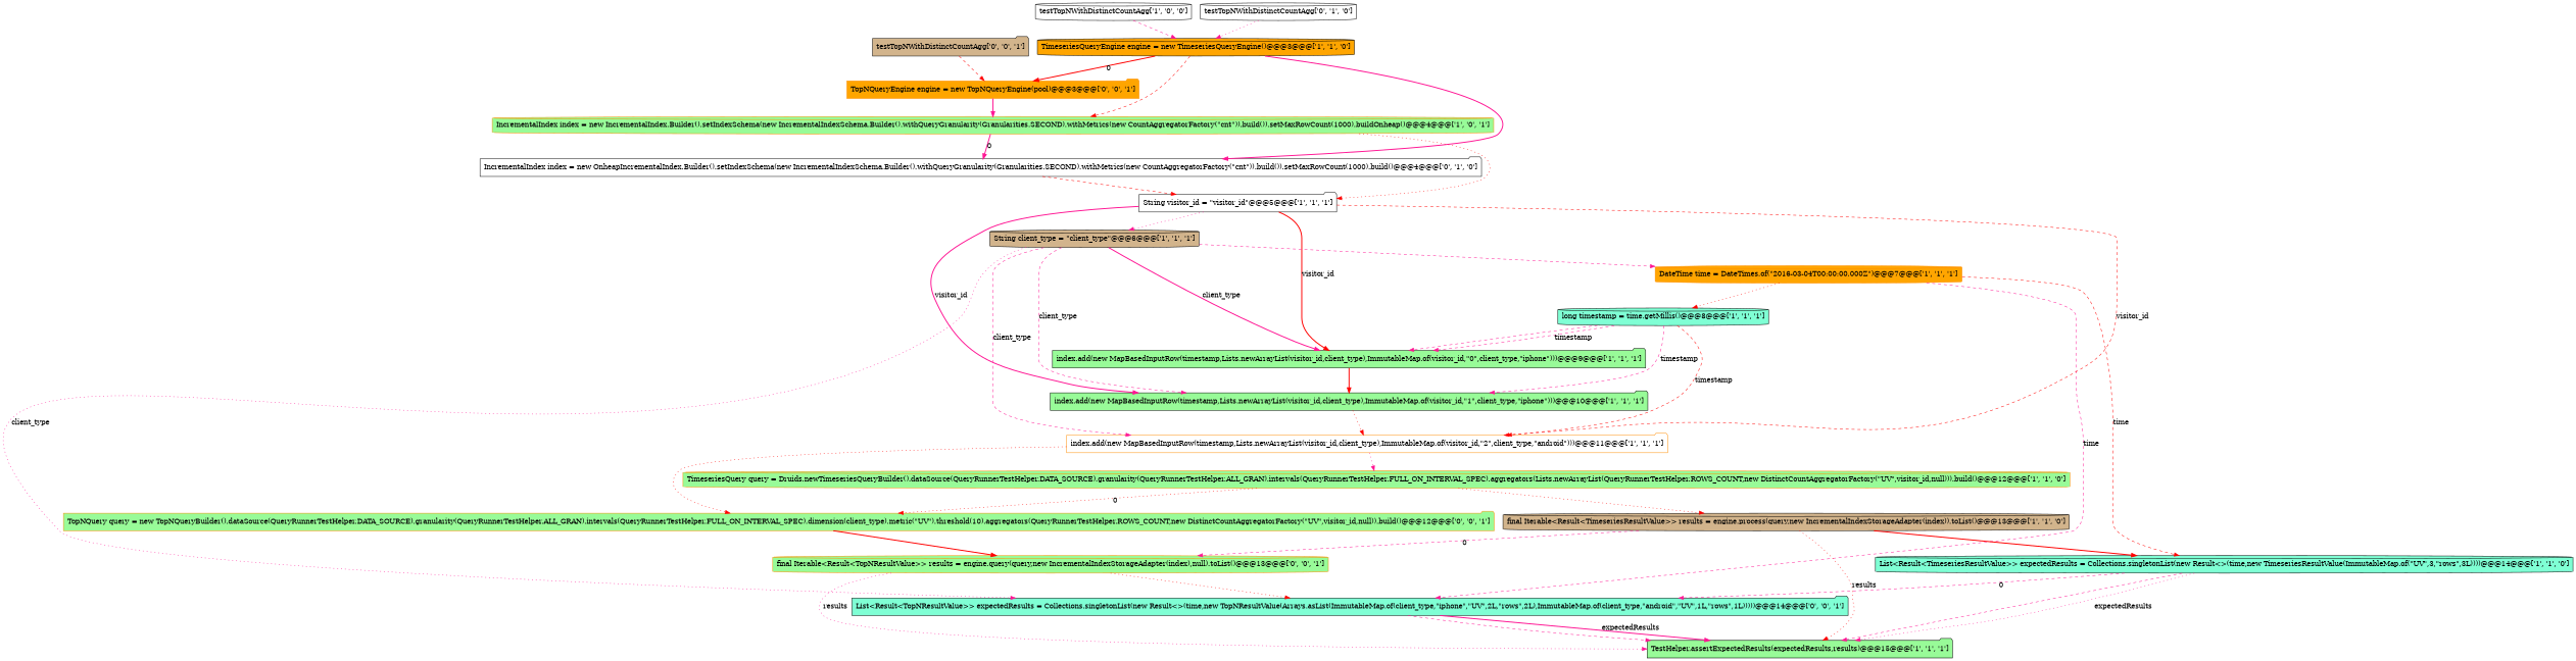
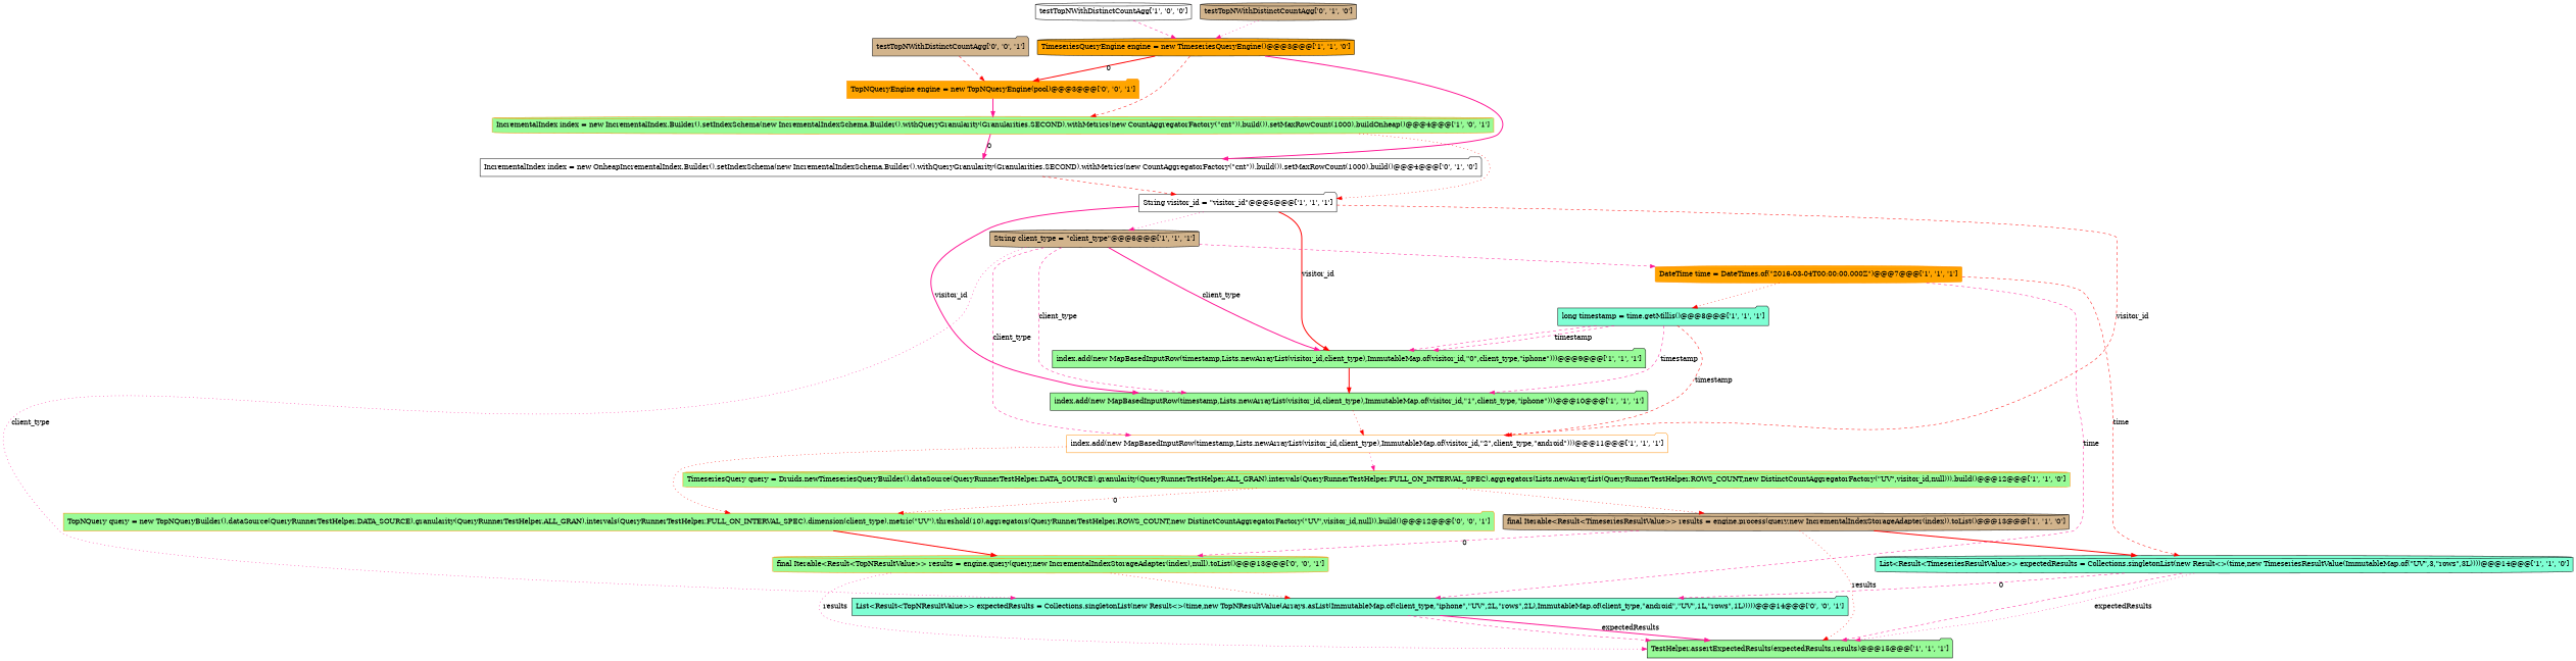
  digraph {
    node [color=black fillcolor=palegreen shape=folder style=filled]
    edge [color=deeppink style=dashed]
-   n1 [fillcolor=aquamarine label="long timestamp = time.getMillis()@@@8@@@['1', '1', '1']" shape=cylinder]
+   n1 [fillcolor=aquamarine label="long timestamp = time.getMillis()@@@8@@@['1', '1', '1']"]
    n2 [color=darkorange fillcolor=white label="index.add(new MapBasedInputRow(timestamp,Lists.newArrayList(visitor_id,client_type),ImmutableMap.of(visitor_id,\"2\",client_type,\"android\")))@@@11@@@['1', '1', '1']"]
    n3 [label="index.add(new MapBasedInputRow(timestamp,Lists.newArrayList(visitor_id,client_type),ImmutableMap.of(visitor_id,\"1\",client_type,\"iphone\")))@@@10@@@['1', '1', '1']"]
    n4 [label="index.add(new MapBasedInputRow(timestamp,Lists.newArrayList(visitor_id,client_type),ImmutableMap.of(visitor_id,\"0\",client_type,\"iphone\")))@@@9@@@['1', '1', '1']"]
    n5 [color=darkorange label="TopNQuery query = new TopNQueryBuilder().dataSource(QueryRunnerTestHelper.DATA_SOURCE).granularity(QueryRunnerTestHelper.ALL_GRAN).intervals(QueryRunnerTestHelper.FULL_ON_INTERVAL_SPEC).dimension(client_type).metric(\"UV\").threshold(10).aggregators(QueryRunnerTestHelper.ROWS_COUNT,new DistinctCountAggregatorFactory(\"UV\",visitor_id,null)).build()@@@12@@@['0', '0', '1']"]
    n6 [color=darkorange label="TimeseriesQuery query = Druids.newTimeseriesQueryBuilder().dataSource(QueryRunnerTestHelper.DATA_SOURCE).granularity(QueryRunnerTestHelper.ALL_GRAN).intervals(QueryRunnerTestHelper.FULL_ON_INTERVAL_SPEC).aggregators(Lists.newArrayList(QueryRunnerTestHelper.ROWS_COUNT,new DistinctCountAggregatorFactory(\"UV\",visitor_id,null))).build()@@@12@@@['1', '1', '0']" shape=cylinder]
    n7 [color=darkorange fillcolor=orange label="DateTime time = DateTimes.of(\"2016-03-04T00:00:00.000Z\")@@@7@@@['1', '1', '1']" shape=cylinder]
    n8 [fillcolor=aquamarine label="List<Result<TimeseriesResultValue>> expectedResults = Collections.singletonList(new Result<>(time,new TimeseriesResultValue(ImmutableMap.of(\"UV\",3,\"rows\",3L))))@@@14@@@['1', '1', '0']" shape=cylinder]
    n9 [fillcolor=aquamarine label="List<Result<TopNResultValue>> expectedResults = Collections.singletonList(new Result<>(time,new TopNResultValue(Arrays.asList(ImmutableMap.of(client_type,\"iphone\",\"UV\",2L,\"rows\",2L),ImmutableMap.of(client_type,\"android\",\"UV\",1L,\"rows\",1L)))))@@@14@@@['0', '0', '1']"]
    n10 [label="TestHelper.assertExpectedResults(expectedResults,results)@@@15@@@['1', '1', '1']"]
    n11 [fillcolor=white label="IncrementalIndex index = new OnheapIncrementalIndex.Builder().setIndexSchema(new IncrementalIndexSchema.Builder().withQueryGranularity(Granularities.SECOND).withMetrics(new CountAggregatorFactory(\"cnt\")).build()).setMaxRowCount(1000).build()@@@4@@@['0', '1', '0']"]
    n12 [fillcolor=white label="String visitor_id = \"visitor_id\"@@@5@@@['1', '1', '1']"]
    n13 [fillcolor=tan label="String client_type = \"client_type\"@@@6@@@['1', '1', '1']" shape=cylinder]
    n14 [color=darkorange label="final Iterable<Result<TopNResultValue>> results = engine.query(query,new IncrementalIndexStorageAdapter(index),null).toList()@@@13@@@['0', '0', '1']" shape=cylinder]
    n15 [fillcolor=tan label="final Iterable<Result<TimeseriesResultValue>> results = engine.process(query,new IncrementalIndexStorageAdapter(index)).toList()@@@13@@@['1', '1', '0']" shape=cylinder]
    n16 [fillcolor=white label="testTopNWithDistinctCountAgg['1', '0', '0']" shape=cylinder]
    n17 [fillcolor=orange label="TimeseriesQueryEngine engine = new TimeseriesQueryEngine()@@@3@@@['1', '1', '0']" shape=cylinder]
    n18 [color=darkorange fillcolor=orange label="TopNQueryEngine engine = new TopNQueryEngine(pool)@@@3@@@['0', '0', '1']"]
    n19 [color=darkorange label="IncrementalIndex index = new IncrementalIndex.Builder().setIndexSchema(new IncrementalIndexSchema.Builder().withQueryGranularity(Granularities.SECOND).withMetrics(new CountAggregatorFactory(\"cnt\")).build()).setMaxRowCount(1000).buildOnheap()@@@4@@@['1', '0', '1']" shape=cylinder]
    n20 [fillcolor=tan label="testTopNWithDistinctCountAgg['0', '0', '1']"]
-   n21 [fillcolor=white label="testTopNWithDistinctCountAgg['0', '1', '0']" shape=cylinder]
+   n21 [fillcolor=tan label="testTopNWithDistinctCountAgg['0', '1', '0']" shape=cylinder]
    n1 -> n2 [color=red label=timestamp]
    n1 -> n3 [label=timestamp]
    n1 -> n4
    n1 -> n4 [label=timestamp]
    n2 -> n5 [color=red style=dotted]
    n2 -> n6 [style=dotted]
    n3 -> n2 [color=red style=dotted]
    n4 -> n3 [color=red style=bold]
    n5 -> n14 [color=red style=bold]
    n6 -> n5 [color=red label=0 style=dotted]
    n6 -> n15 [color=red style=dotted]
    n7 -> n1 [color=red style=dotted]
    n7 -> n8 [color=red label=time]
    n7 -> n9 [label=time]
    n8 -> n9 [label=0]
    n8 -> n10
    n8 -> n10 [label=expectedResults style=dotted]
    n9 -> n10
    n9 -> n10 [label=expectedResults style=bold]
    n11 -> n12 [color=red]
    n12 -> n2 [color=red label=visitor_id]
    n12 -> n3 [label=visitor_id style=bold]
    n12 -> n4 [color=red label=visitor_id style=bold]
    n12 -> n13 [style=dotted]
    n13 -> n2 [label=client_type]
    n13 -> n3 [label=client_type]
    n13 -> n4 [label=client_type style=bold]
    n13 -> n7
    n13 -> n9 [label=client_type style=dotted]
    n14 -> n9 [color=red style=dotted]
    n14 -> n10 [label=results style=dotted]
    n15 -> n8 [color=red style=bold]
    n15 -> n10 [color=red label=results style=dotted]
    n15 -> n14 [label=0]
    n16 -> n17
    n17 -> n11 [style=bold]
    n17 -> n18 [color=red label=0 style=bold]
    n17 -> n19 [color=red]
    n18 -> n19 [style=bold]
    n19 -> n11 [label=0 style=bold]
    n19 -> n12 [color=red style=dotted]
    n20 -> n18 [color=red]
    n21 -> n17 [style=dotted]
  }
